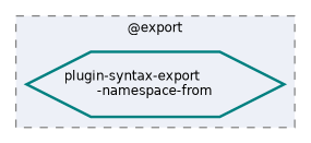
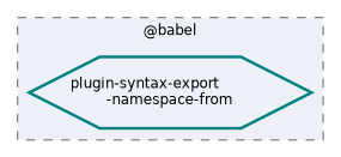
  digraph {
    compound=true
    n1 [color=teal fillcolor="#edf0f7" fontname=Helvetica fontsize=10 height=0.2 label="plugin-syntax-export\l-namespace-from" shape=hexagon style="filled,bold" width=0.4]
    subgraph cluster_1 {
      bgcolor="#edf0f7"
      fontname=Helvetica
      fontsize=10
-     label="@export"
+     label="@babel"
      pencolor=grey50
      style="filled,dashed"
      n1
    }
  }
